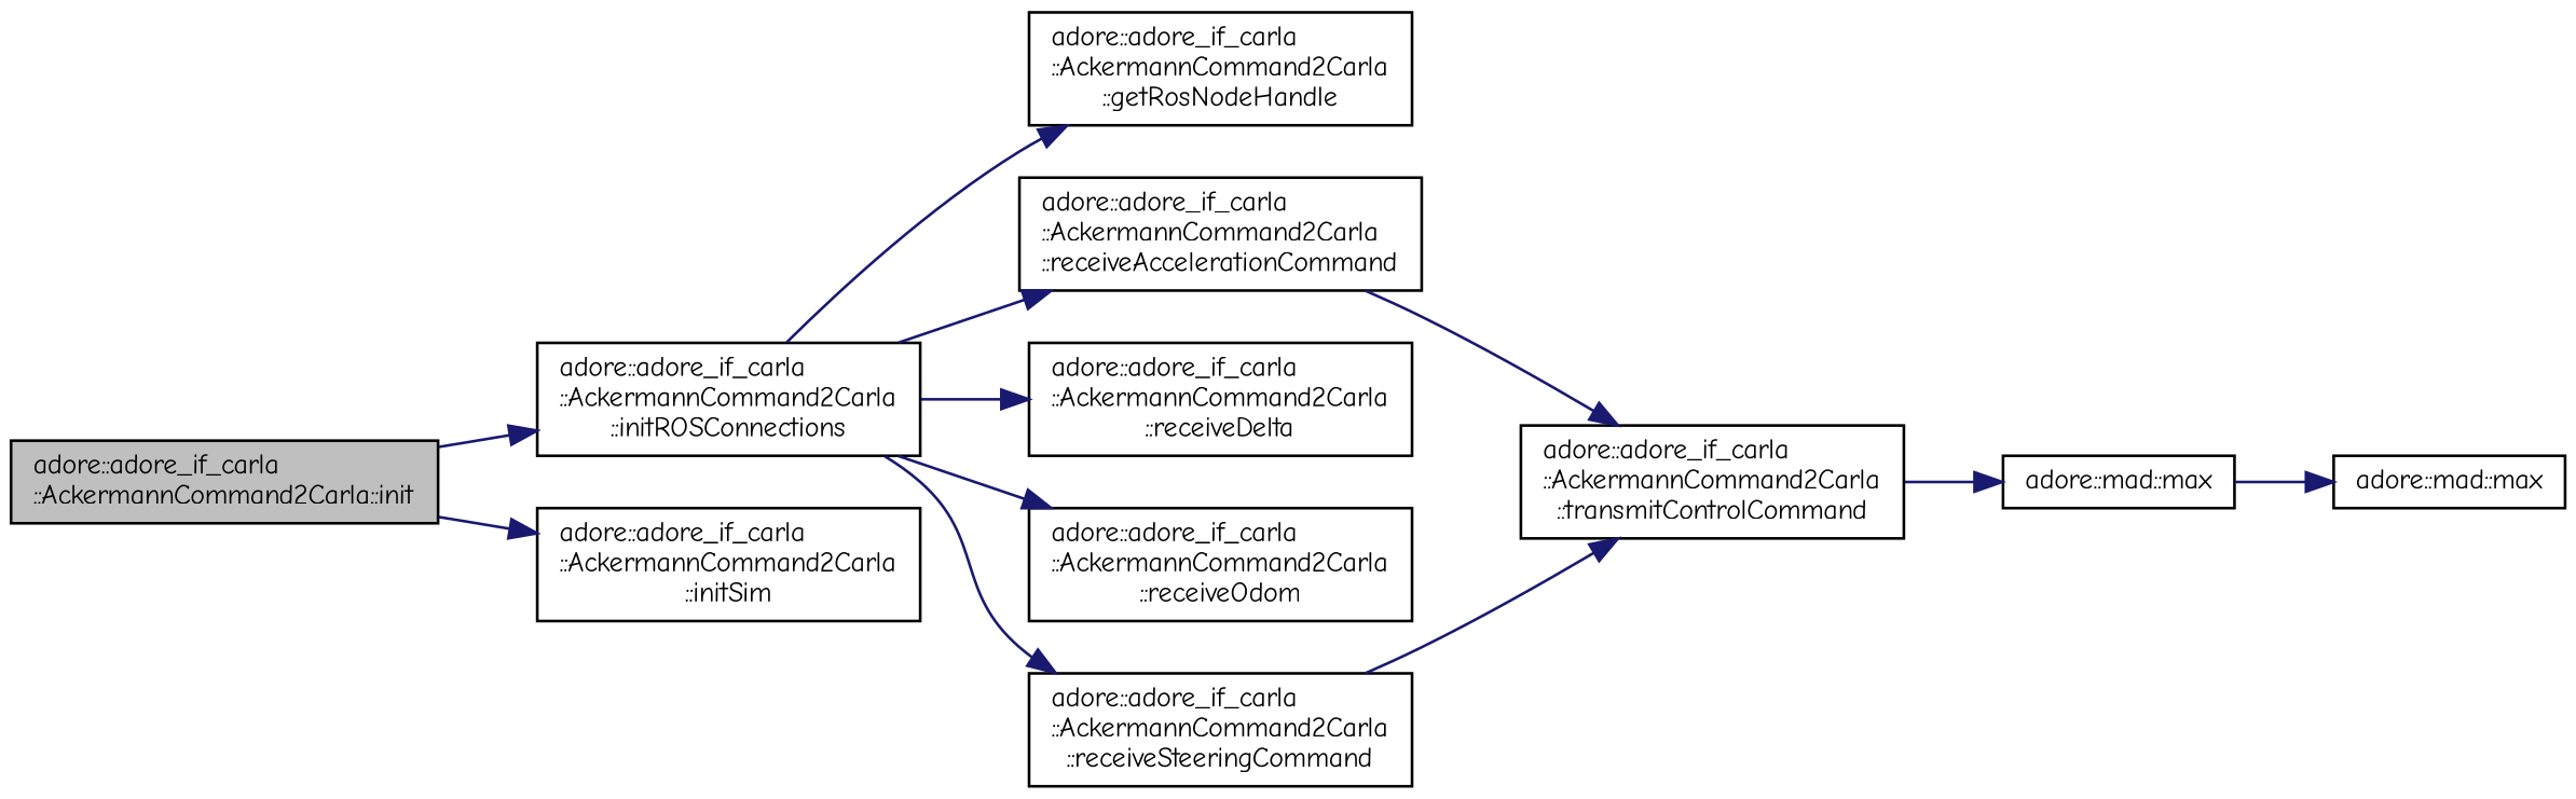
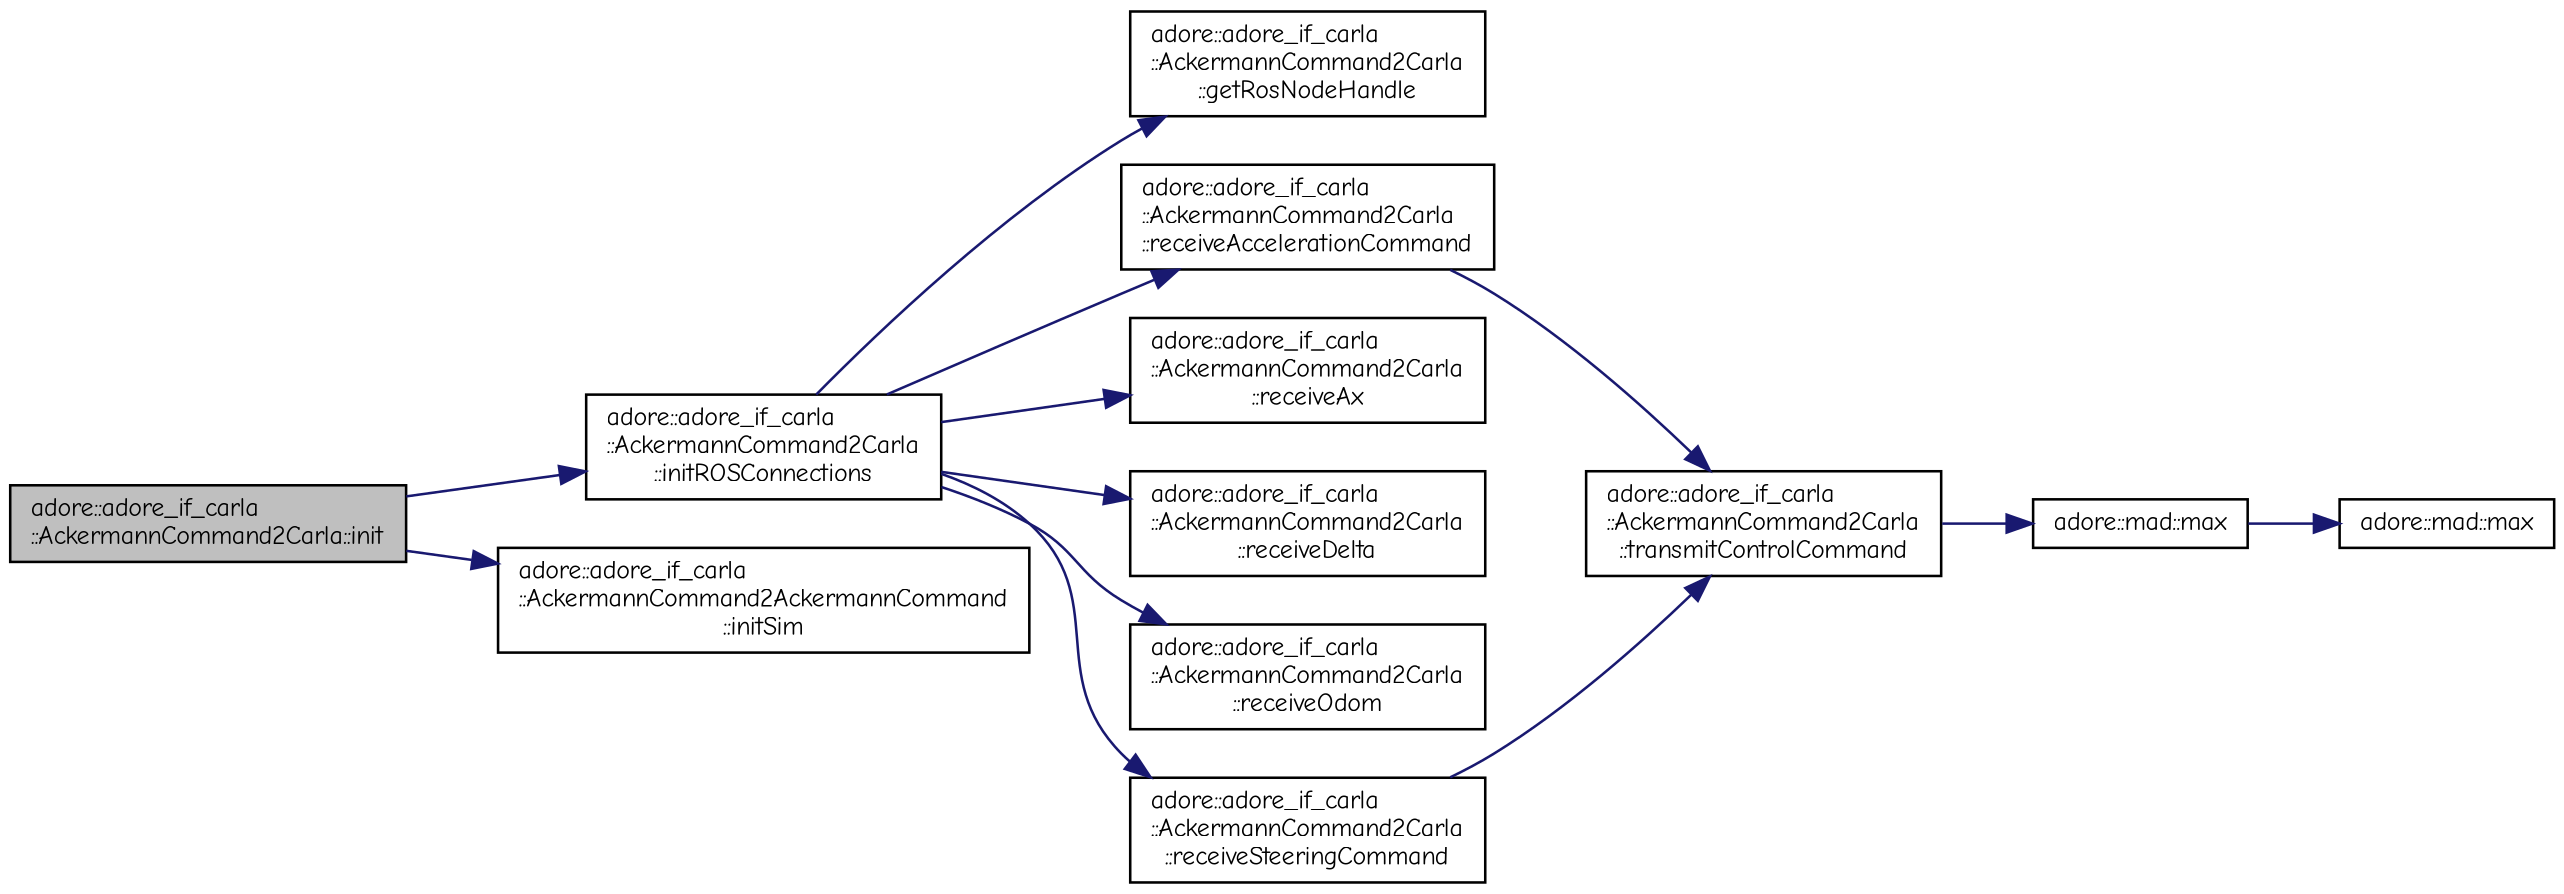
  digraph {
    fontname="Comic Neue"
    rankdir=LR
    node [color=black fillcolor=white fontname="Comic Neue" fontsize=10 shape=record style=filled]
    edge [color=midnightblue fontname="Comic Neue" fontsize=10 labelfontname=Helvetica labelfontsize=10 style=solid]
    n1 [fillcolor=grey75 fontcolor=black height=0.2 label="adore::adore_if_carla\l::AckermannCommand2Carla::init" width=0.4]
    n2 [height=0.2 label="adore::adore_if_carla\l::AckermannCommand2Carla\l::initROSConnections" width=0.4]
-   n3 [height=0.2 label="adore::adore_if_carla\l::AckermannCommand2Carla\l::initSim" width=0.4]
+   n3 [height=0.2 label="adore::adore_if_carla\l::AckermannCommand2AckermannCommand\l::initSim" width=0.4]
    n4 [height=0.2 label="adore::adore_if_carla\l::AckermannCommand2Carla\l::getRosNodeHandle" width=0.4]
    n5 [height=0.2 label="adore::adore_if_carla\l::AckermannCommand2Carla\l::receiveAccelerationCommand" width=0.4]
+   n6 [height=0.2 label="adore::adore_if_carla\l::AckermannCommand2Carla\l::receiveAx" width=0.4]
    n7 [height=0.2 label="adore::adore_if_carla\l::AckermannCommand2Carla\l::receiveDelta" width=0.4]
    n8 [height=0.2 label="adore::adore_if_carla\l::AckermannCommand2Carla\l::receiveOdom" width=0.4]
    n9 [height=0.2 label="adore::adore_if_carla\l::AckermannCommand2Carla\l::receiveSteeringCommand" width=0.4]
    n10 [height=0.2 label="adore::adore_if_carla\l::AckermannCommand2Carla\l::transmitControlCommand" width=0.4]
    n11 [height=0.2 label="adore::mad::max" width=0.4]
    n12 [height=0.2 label="adore::mad::max" width=0.4]
    n1 -> n2
    n1 -> n3
    n2 -> n4
    n2 -> n5
+   n2 -> n6
    n2 -> n7
    n2 -> n8
    n2 -> n9
    n5 -> n10
    n9 -> n10
    n10 -> n11
    n11 -> n12
  }
